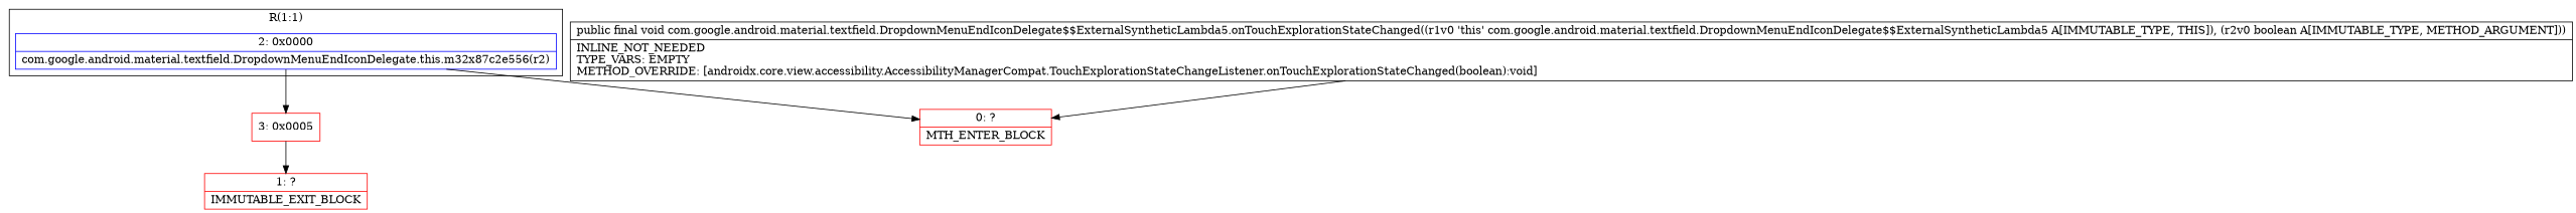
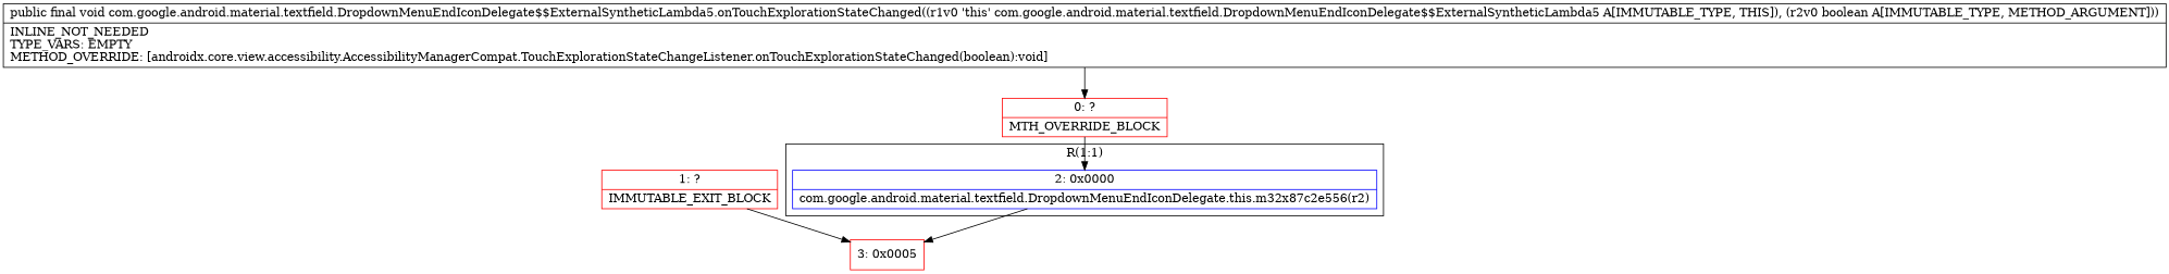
  digraph {
    fontname="DejaVu Serif"
    node [color=red fontname="DejaVu Serif" shape=record]
    edge [fontname="DejaVu Serif"]
    n1 [color=blue label="{2\:\ 0x0000|com.google.android.material.textfield.DropdownMenuEndIconDelegate.this.m32x87c2e556(r2)\l}"]
    n2 [label="{3\:\ 0x0005}"]
    n3 [label="{1\:\ ?|IMMUTABLE_EXIT_BLOCK\l}"]
-   n4 [label="{0\:\ ?|MTH_ENTER_BLOCK\l}"]
+   n4 [label="{0\:\ ?|MTH_OVERRIDE_BLOCK\l}"]
    n5 [label="{public final void com.google.android.material.textfield.DropdownMenuEndIconDelegate$$ExternalSyntheticLambda5.onTouchExplorationStateChanged((r1v0 'this' com.google.android.material.textfield.DropdownMenuEndIconDelegate$$ExternalSyntheticLambda5 A[IMMUTABLE_TYPE, THIS]), (r2v0 boolean A[IMMUTABLE_TYPE, METHOD_ARGUMENT]))  | INLINE_NOT_NEEDED\lTYPE_VARS: EMPTY\lMETHOD_OVERRIDE: [androidx.core.view.accessibility.AccessibilityManagerCompat.TouchExplorationStateChangeListener.onTouchExplorationStateChanged(boolean):void]\l}" color=""]
    subgraph cluster_1 {
      label="R(1:1)"
      n1
    }
    n1 -> n2
-   n2 -> n3
-   n1 -> n4
+   n3 -> n2
+   n4 -> n1
    n5 -> n4
  }
